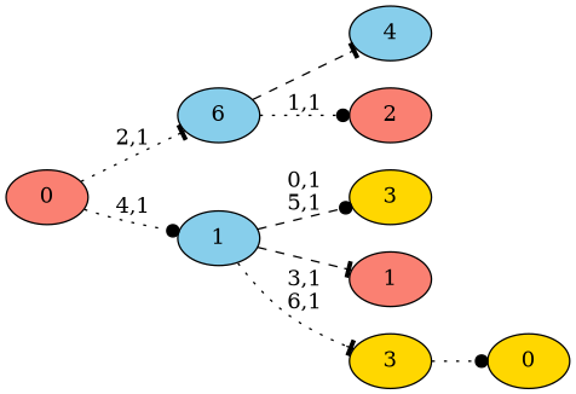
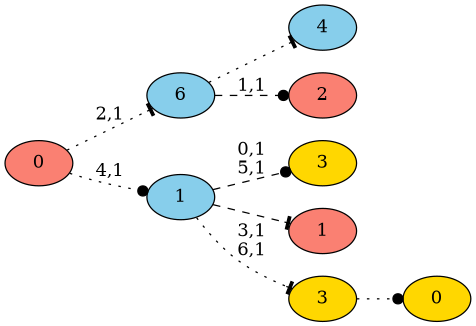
  digraph {
    rankdir=LR
    node [fillcolor=skyblue style=filled]
    edge [arrowhead=tee style=dotted]
    n1 [label=4]
    n2 [fillcolor=gold label=3]
    n3 [fillcolor=salmon label=2]
    6
    n5 [fillcolor=salmon label=1]
    n6 [fillcolor=gold label=0]
    3 [fillcolor=gold]
    1
    0 [fillcolor=salmon]
-   6 -> n1 [style=dashed]
-   6 -> n3 [arrowhead=dot label="1,1"]
+   6 -> n1
+   6 -> n3 [arrowhead=dot label="1,1" style=dashed]
    3 -> n6 [arrowhead=dot]
    1 -> n2 [arrowhead=dot label="0,1\n5,1" style=dashed]
    1 -> n5 [style=dashed]
    1 -> 3 [label="3,1\n6,1"]
    0 -> 6 [label="2,1"]
    0 -> 1 [arrowhead=dot label="4,1"]
  }
